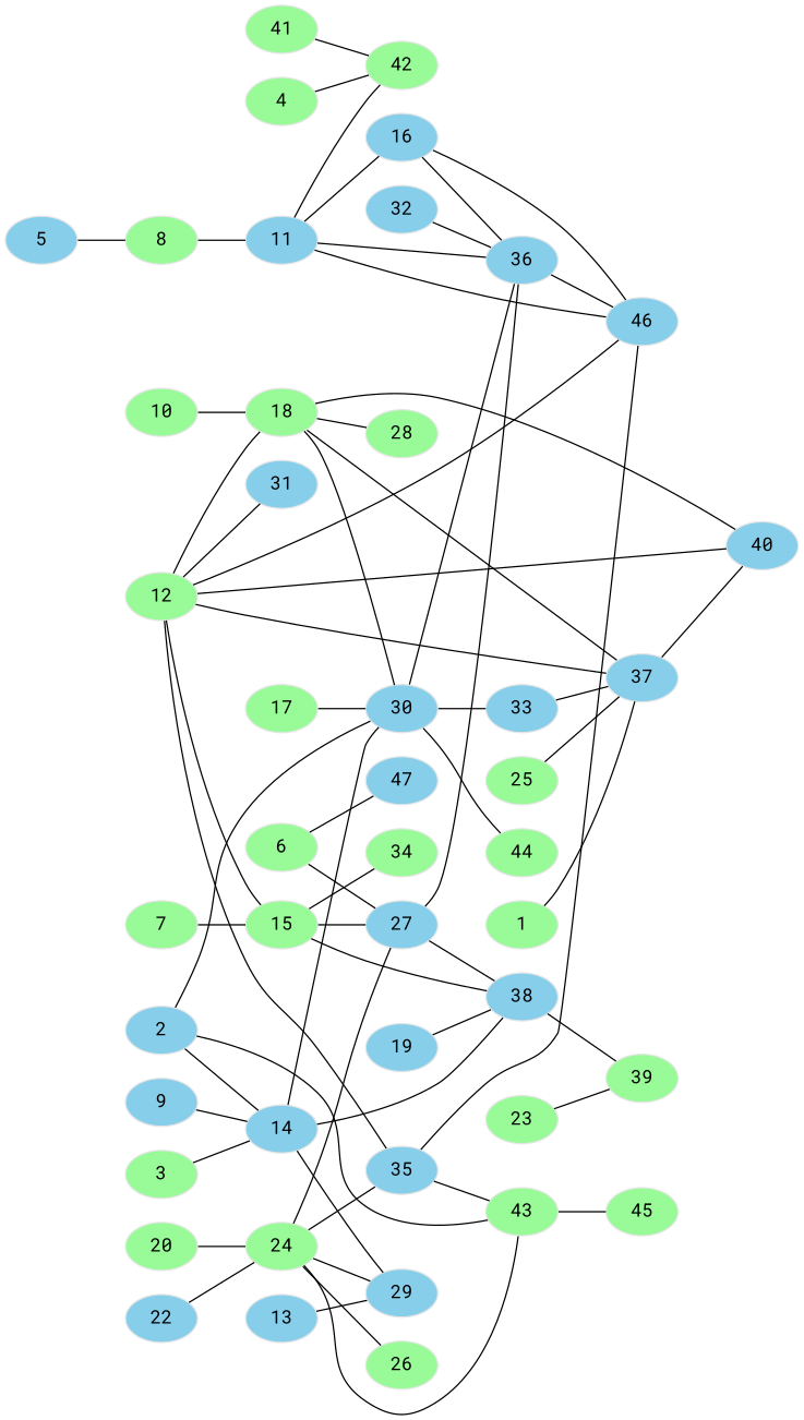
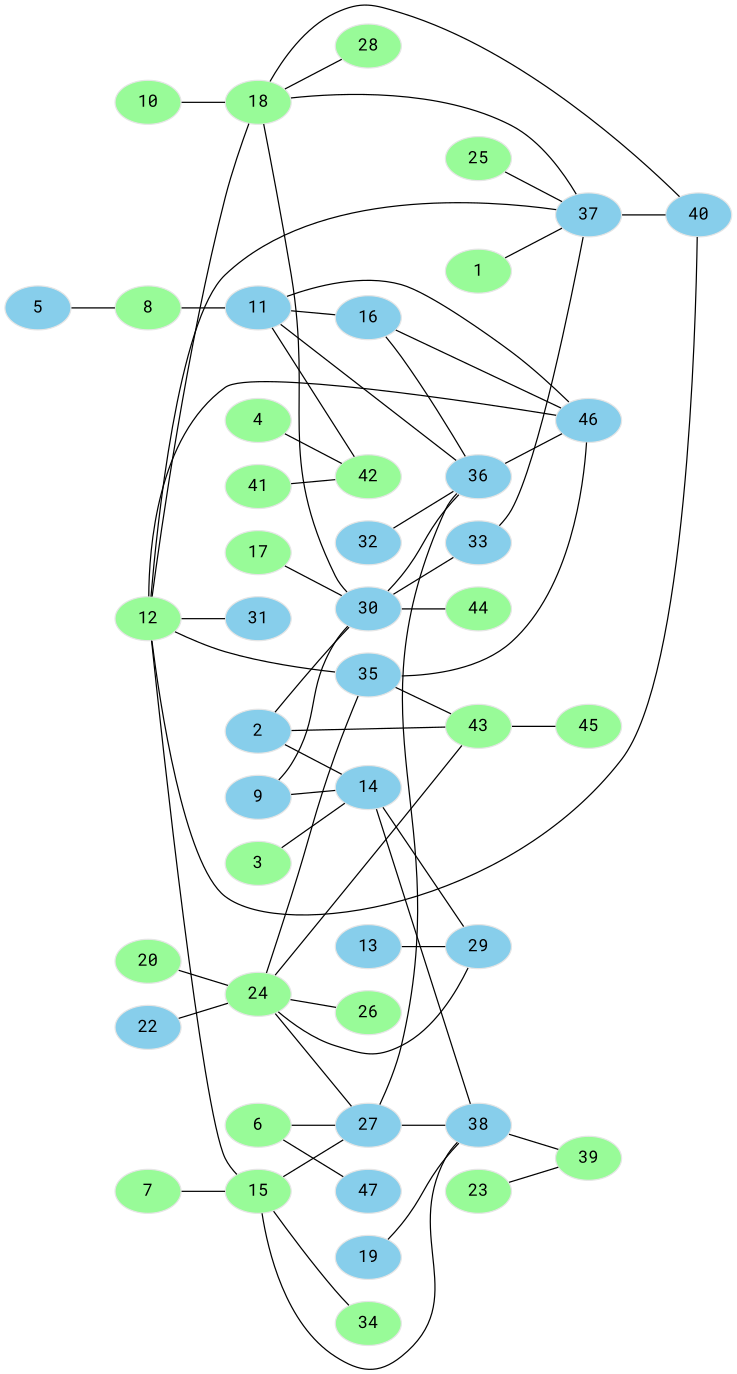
  graph {
    fontname="Roboto Mono"
    rankdir=LR
    node [color=gray90 fillcolor=palegreen fontname="Roboto Mono" style=filled]
    edge [fontname="Roboto Mono" weight=1.0]
    37 [fillcolor=skyblue]
    1
    40 [fillcolor=skyblue]
    2 [fillcolor=skyblue]
    14 [fillcolor=skyblue]
    30 [fillcolor=skyblue]
    43
    29 [fillcolor=skyblue]
    38 [fillcolor=skyblue]
    36 [fillcolor=skyblue]
    33 [fillcolor=skyblue]
    44
    45
    3
    4
    42
    5 [fillcolor=skyblue]
    8
    11 [fillcolor=skyblue]
    27 [fillcolor=skyblue]
    6
    47 [fillcolor=skyblue]
    7
    15
    34
    16 [fillcolor=skyblue]
    46 [fillcolor=skyblue]
    9 [fillcolor=skyblue]
    10
    18
    28
    12
    31 [fillcolor=skyblue]
    35 [fillcolor=skyblue]
    13 [fillcolor=skyblue]
    39
    17
    19 [fillcolor=skyblue]
    20
    24
    26
    22 [fillcolor=skyblue]
    23
    25
    32 [fillcolor=skyblue]
    41
    37 -- 40
    1 -- 37
    2 -- 14 [weight=2.0]
    2 -- 30 [weight=2.0]
    2 -- 43
-   14 -- 30
+   9 -- 30
    14 -- 29
    14 -- 38
    30 -- 36
    30 -- 33
    30 -- 44
    43 -- 45
    38 -- 39
    36 -- 46
    33 -- 37
    3 -- 14
    4 -- 42
    5 -- 8
    8 -- 11
    11 -- 36
    11 -- 42
    11 -- 16
    11 -- 46
    27 -- 38 [weight=2.0]
    27 -- 36
    6 -- 27
    6 -- 47
    7 -- 15
    15 -- 38
    15 -- 27 [weight=2.0]
    15 -- 34
    16 -- 36
    16 -- 46
    9 -- 14
    10 -- 18
    18 -- 37
    18 -- 40
    18 -- 30
    18 -- 28
    12 -- 37
    12 -- 40
    12 -- 15
    12 -- 46
    12 -- 18
    12 -- 31
    12 -- 35
    35 -- 43 [weight=2.0]
    35 -- 46
    13 -- 29
    17 -- 30
    19 -- 38
    20 -- 24
    24 -- 43
    24 -- 29
    24 -- 27
    24 -- 35 [weight=2.0]
    24 -- 26
    22 -- 24
    23 -- 39
    25 -- 37
    32 -- 36
    41 -- 42
  }
